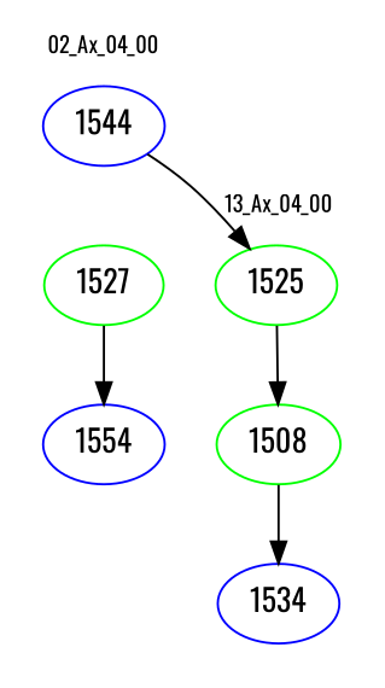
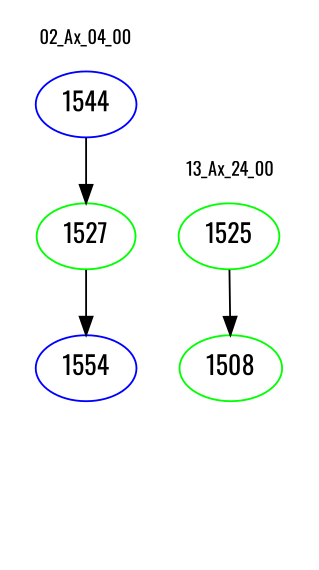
  digraph {
    fontname=Oswald
    node [color=green fontname=Oswald]
    edge [color=black fontname=Oswald]
    n1 [label=1525]
    n2 [label=1508]
-   n3 [color=blue label=1534]
    n4 [color=blue label=1544]
    n5 [label=1527]
    n6 [color=blue label=1554]
    subgraph cluster_1 {
      color=white
      fontsize=10
-     label="13_Ax_04_00"
+     label="13_Ax_24_00"
      n1
      n2
-     n3
    }
    subgraph cluster_2 {
      color=white
      fontsize=10
      label="02_Ax_04_00"
      n4
      n5
      n6
    }
    n1 -> n2
-   n2 -> n3
-   n4 -> n1
+   n4 -> n5
    n5 -> n6
  }
